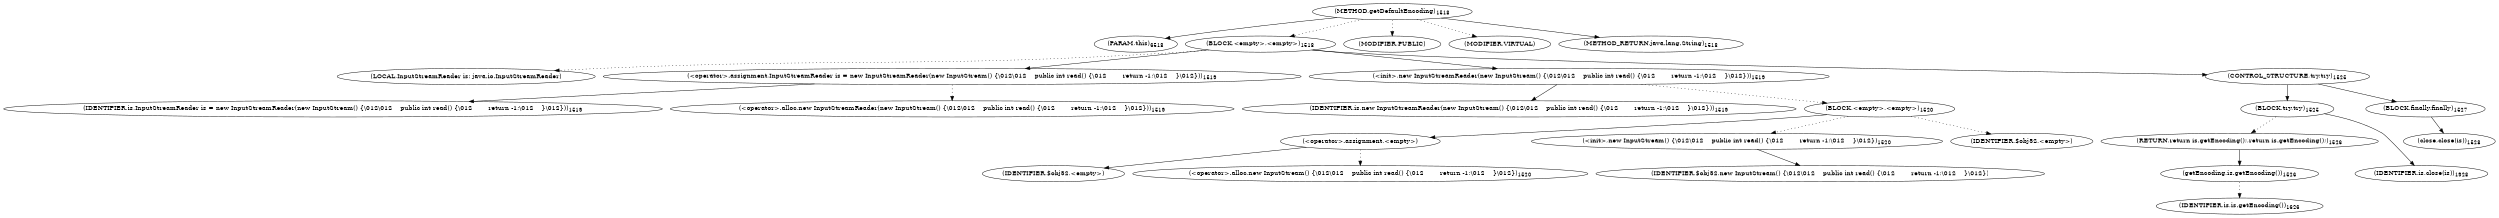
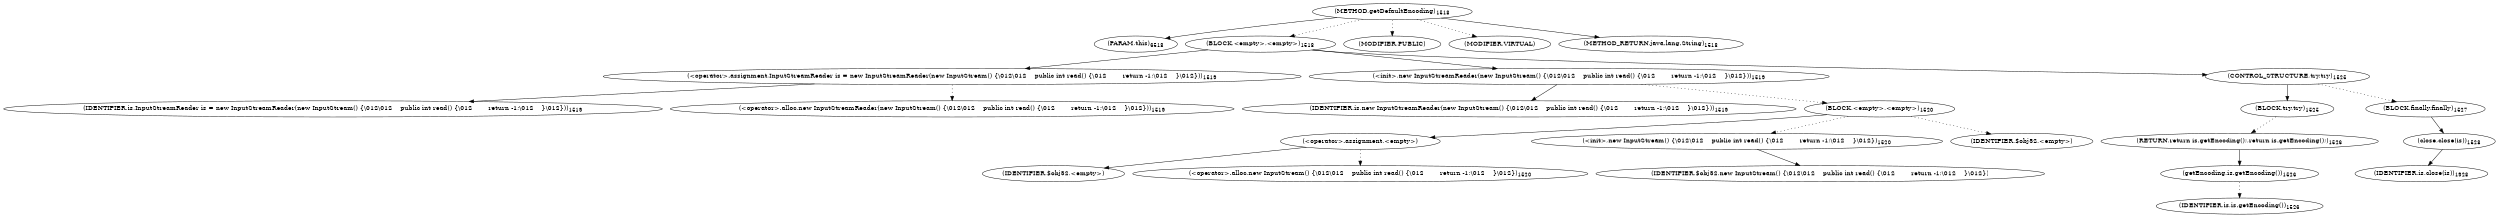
  digraph {
    edge [style=solid]
    n1 [label=<(METHOD,getDefaultEncoding)<SUB>1518</SUB>>]
    n2 [label=<(PARAM,this)<SUB>6518</SUB>>]
    n3 [label=<(BLOCK,&lt;empty&gt;,&lt;empty&gt;)<SUB>1518</SUB>>]
    n4 [label=<(MODIFIER,PUBLIC)>]
    n5 [label=<(MODIFIER,VIRTUAL)>]
    n6 [label=<(METHOD_RETURN,java.lang.String)<SUB>1518</SUB>>]
-   n7 [label=<(LOCAL,InputStreamReader is: java.io.InputStreamReader)>]
    n8 [label=<(&lt;operator&gt;.assignment,InputStreamReader is = new InputStreamReader(new InputStream() {\012\012    public int read() {\012        return -1;\012    }\012}))<SUB>1519</SUB>>]
    n9 [label=<(&lt;init&gt;,new InputStreamReader(new InputStream() {\012\012    public int read() {\012        return -1;\012    }\012}))<SUB>1519</SUB>>]
    n10 [label=<(CONTROL_STRUCTURE,try,try)<SUB>1525</SUB>>]
    n11 [label=<(IDENTIFIER,is,InputStreamReader is = new InputStreamReader(new InputStream() {\012\012    public int read() {\012        return -1;\012    }\012}))<SUB>1519</SUB>>]
    n12 [label=<(&lt;operator&gt;.alloc,new InputStreamReader(new InputStream() {\012\012    public int read() {\012        return -1;\012    }\012}))<SUB>1519</SUB>>]
    n13 [label=<(IDENTIFIER,is,new InputStreamReader(new InputStream() {\012\012    public int read() {\012        return -1;\012    }\012}))<SUB>1519</SUB>>]
    n14 [label=<(BLOCK,&lt;empty&gt;,&lt;empty&gt;)<SUB>1520</SUB>>]
    n15 [label=<(BLOCK,try,try)<SUB>1525</SUB>>]
    n16 [label=<(BLOCK,finally,finally)<SUB>1527</SUB>>]
    n17 [label=<(&lt;operator&gt;.assignment,&lt;empty&gt;)>]
    n18 [label=<(&lt;init&gt;,new InputStream() {\012\012    public int read() {\012        return -1;\012    }\012})<SUB>1520</SUB>>]
    n19 [label=<(IDENTIFIER,$obj52,&lt;empty&gt;)>]
    n20 [label=<(IDENTIFIER,$obj52,&lt;empty&gt;)>]
    n21 [label=<(&lt;operator&gt;.alloc,new InputStream() {\012\012    public int read() {\012        return -1;\012    }\012})<SUB>1520</SUB>>]
    n22 [label=<(IDENTIFIER,$obj52,new InputStream() {\012\012    public int read() {\012        return -1;\012    }\012})>]
    n23 [label=<(RETURN,return is.getEncoding();,return is.getEncoding();)<SUB>1526</SUB>>]
    n24 [label=<(close,close(is))<SUB>1528</SUB>>]
    n25 [label=<(getEncoding,is.getEncoding())<SUB>1526</SUB>>]
-   n26 [label=<(IDENTIFIER,is,is.getEncoding())<SUB>1626</SUB>>]
+   n26 [label=<(IDENTIFIER,is,is.getEncoding())<SUB>1526</SUB>>]
    n27 [label=<(IDENTIFIER,is,close(is))<SUB>1928</SUB>>]
    n1 -> n2
    n1 -> n3 [style=dotted]
    n1 -> n4 [style=dotted]
    n1 -> n5 [style=dotted]
    n1 -> n6
-   n3 -> n7 [style=dotted]
    n3 -> n8
    n3 -> n9
    n3 -> n10
    n8 -> n11
    n8 -> n12 [style=dotted]
    n9 -> n13
    n9 -> n14 [style=dotted]
    n10 -> n15
-   n10 -> n16
+   n10 -> n16 [style=dotted]
    n14 -> n17
    n14 -> n18 [style=dotted]
    n14 -> n19 [style=dotted]
    n15 -> n23 [style=dotted]
    n16 -> n24
    n17 -> n20
    n17 -> n21 [style=dotted]
    n18 -> n22
    n23 -> n25
-   n15 -> n27
+   n24 -> n27
    n25 -> n26 [style=dotted]
  }
